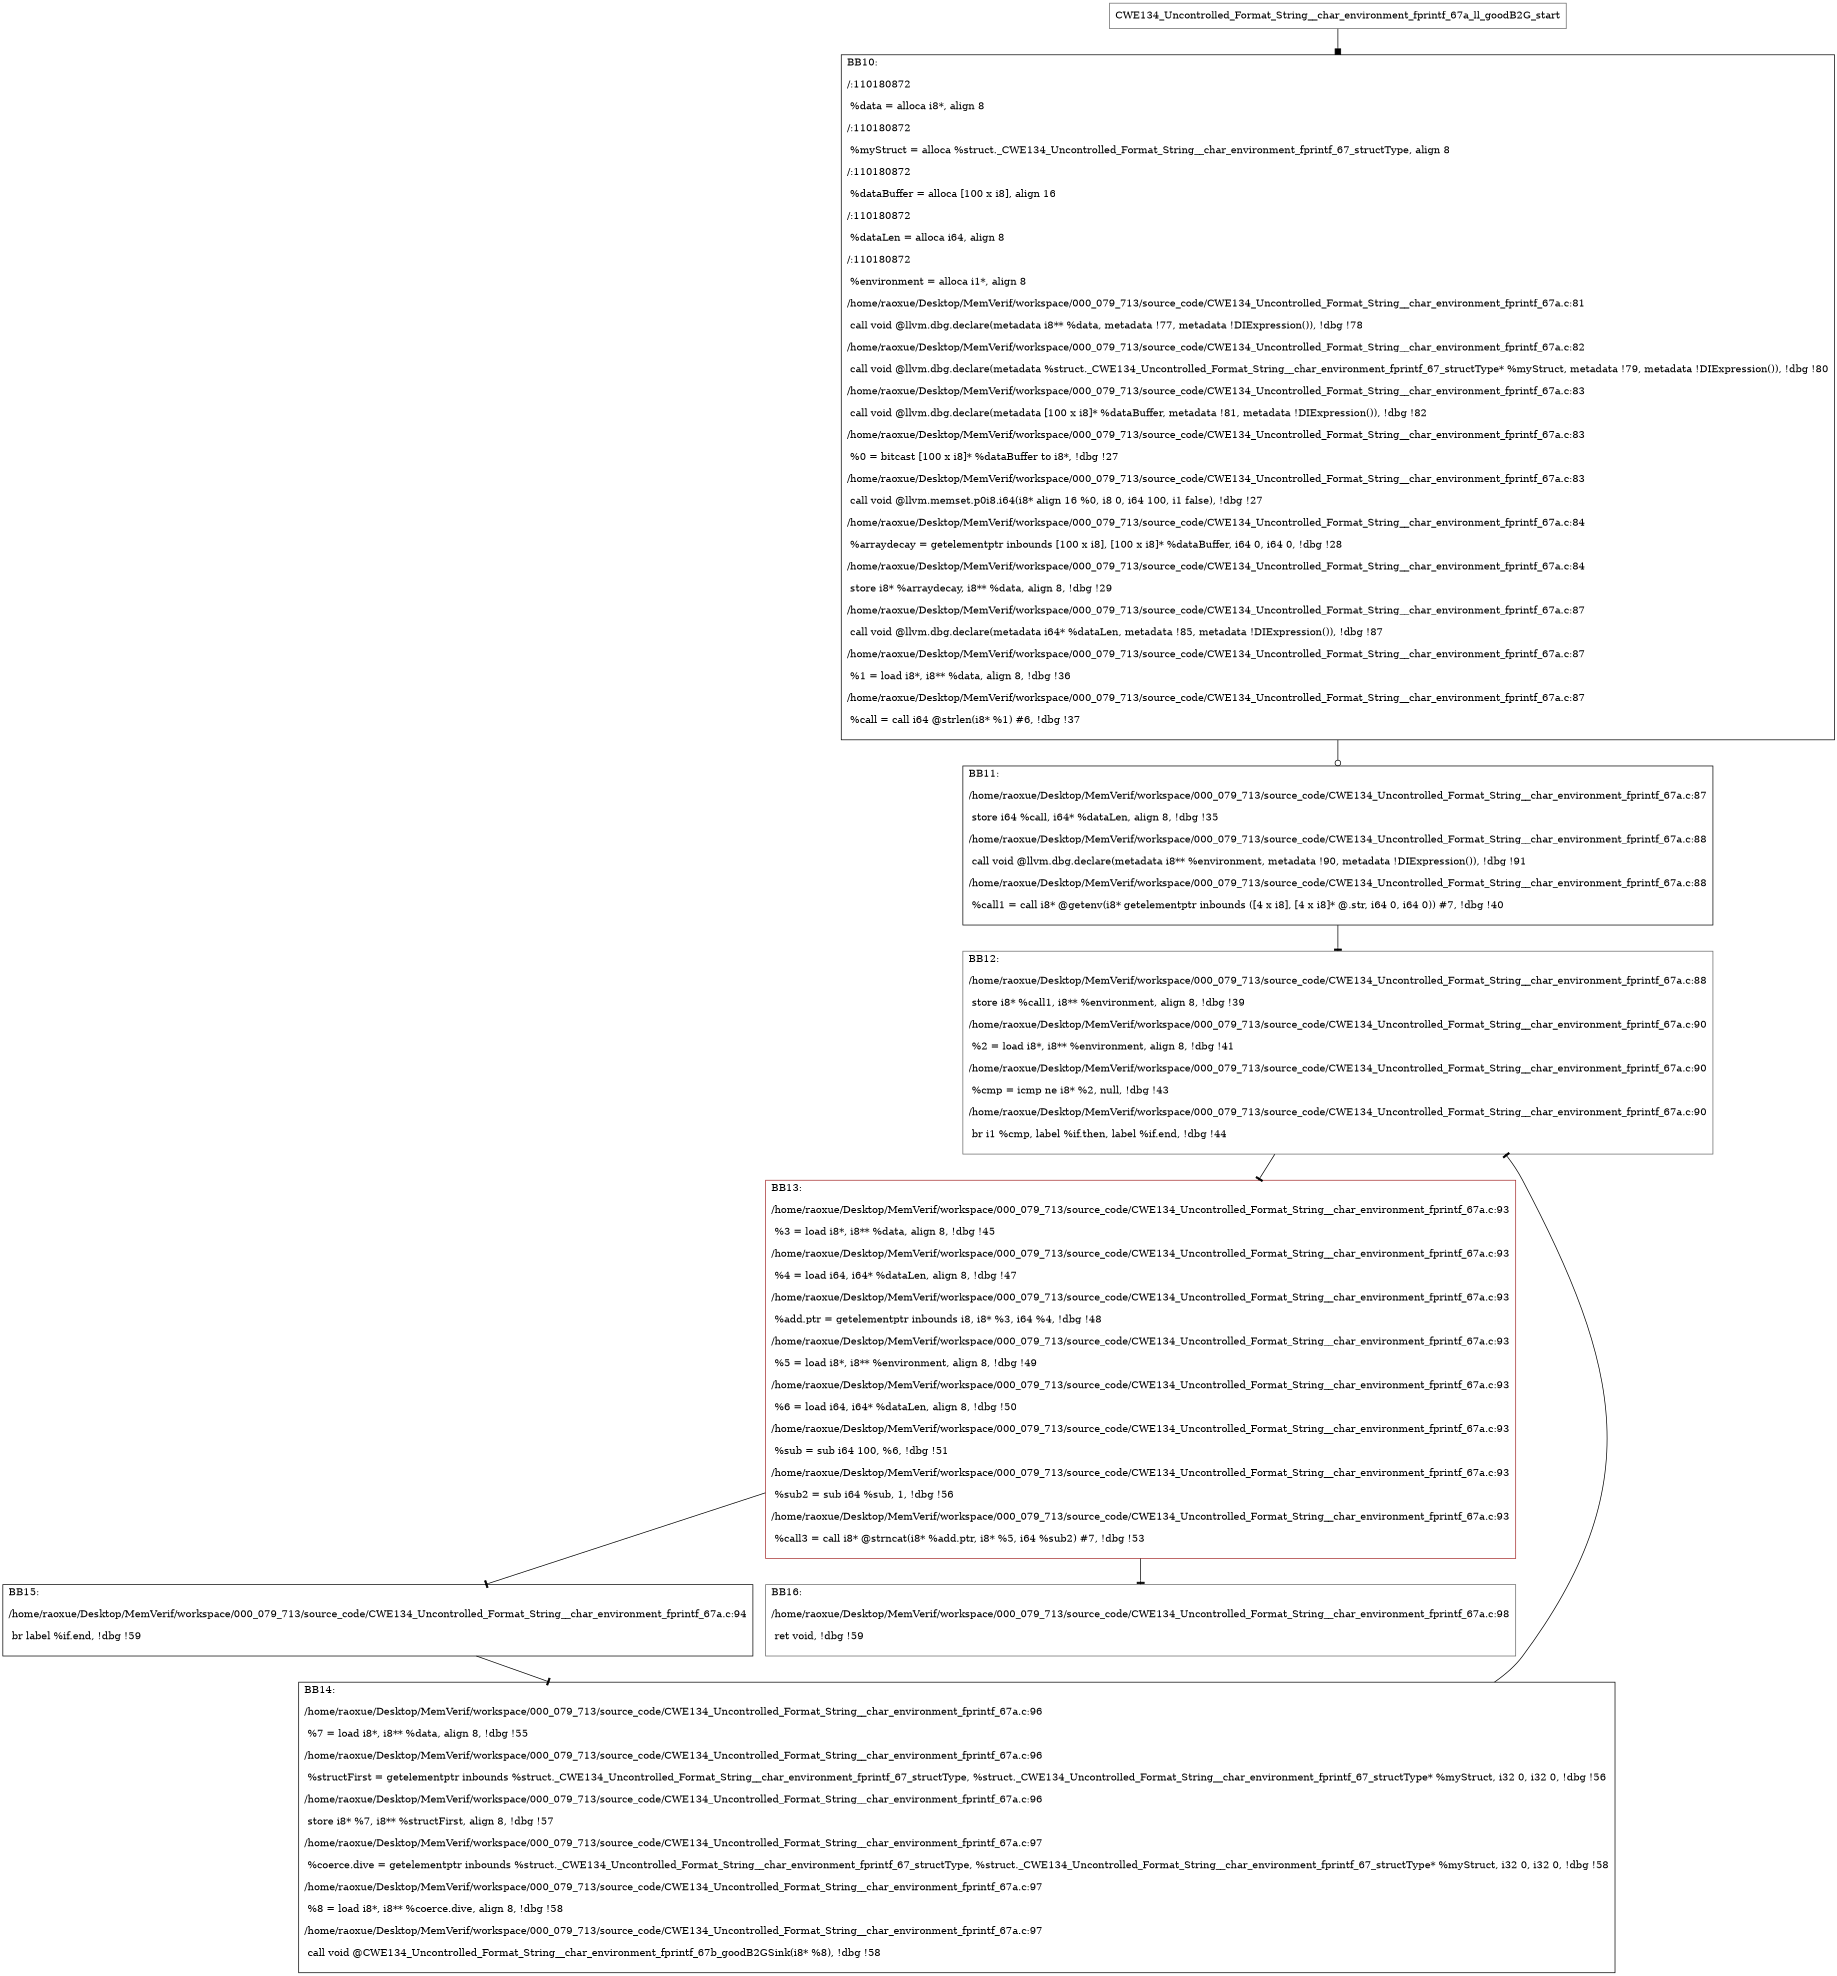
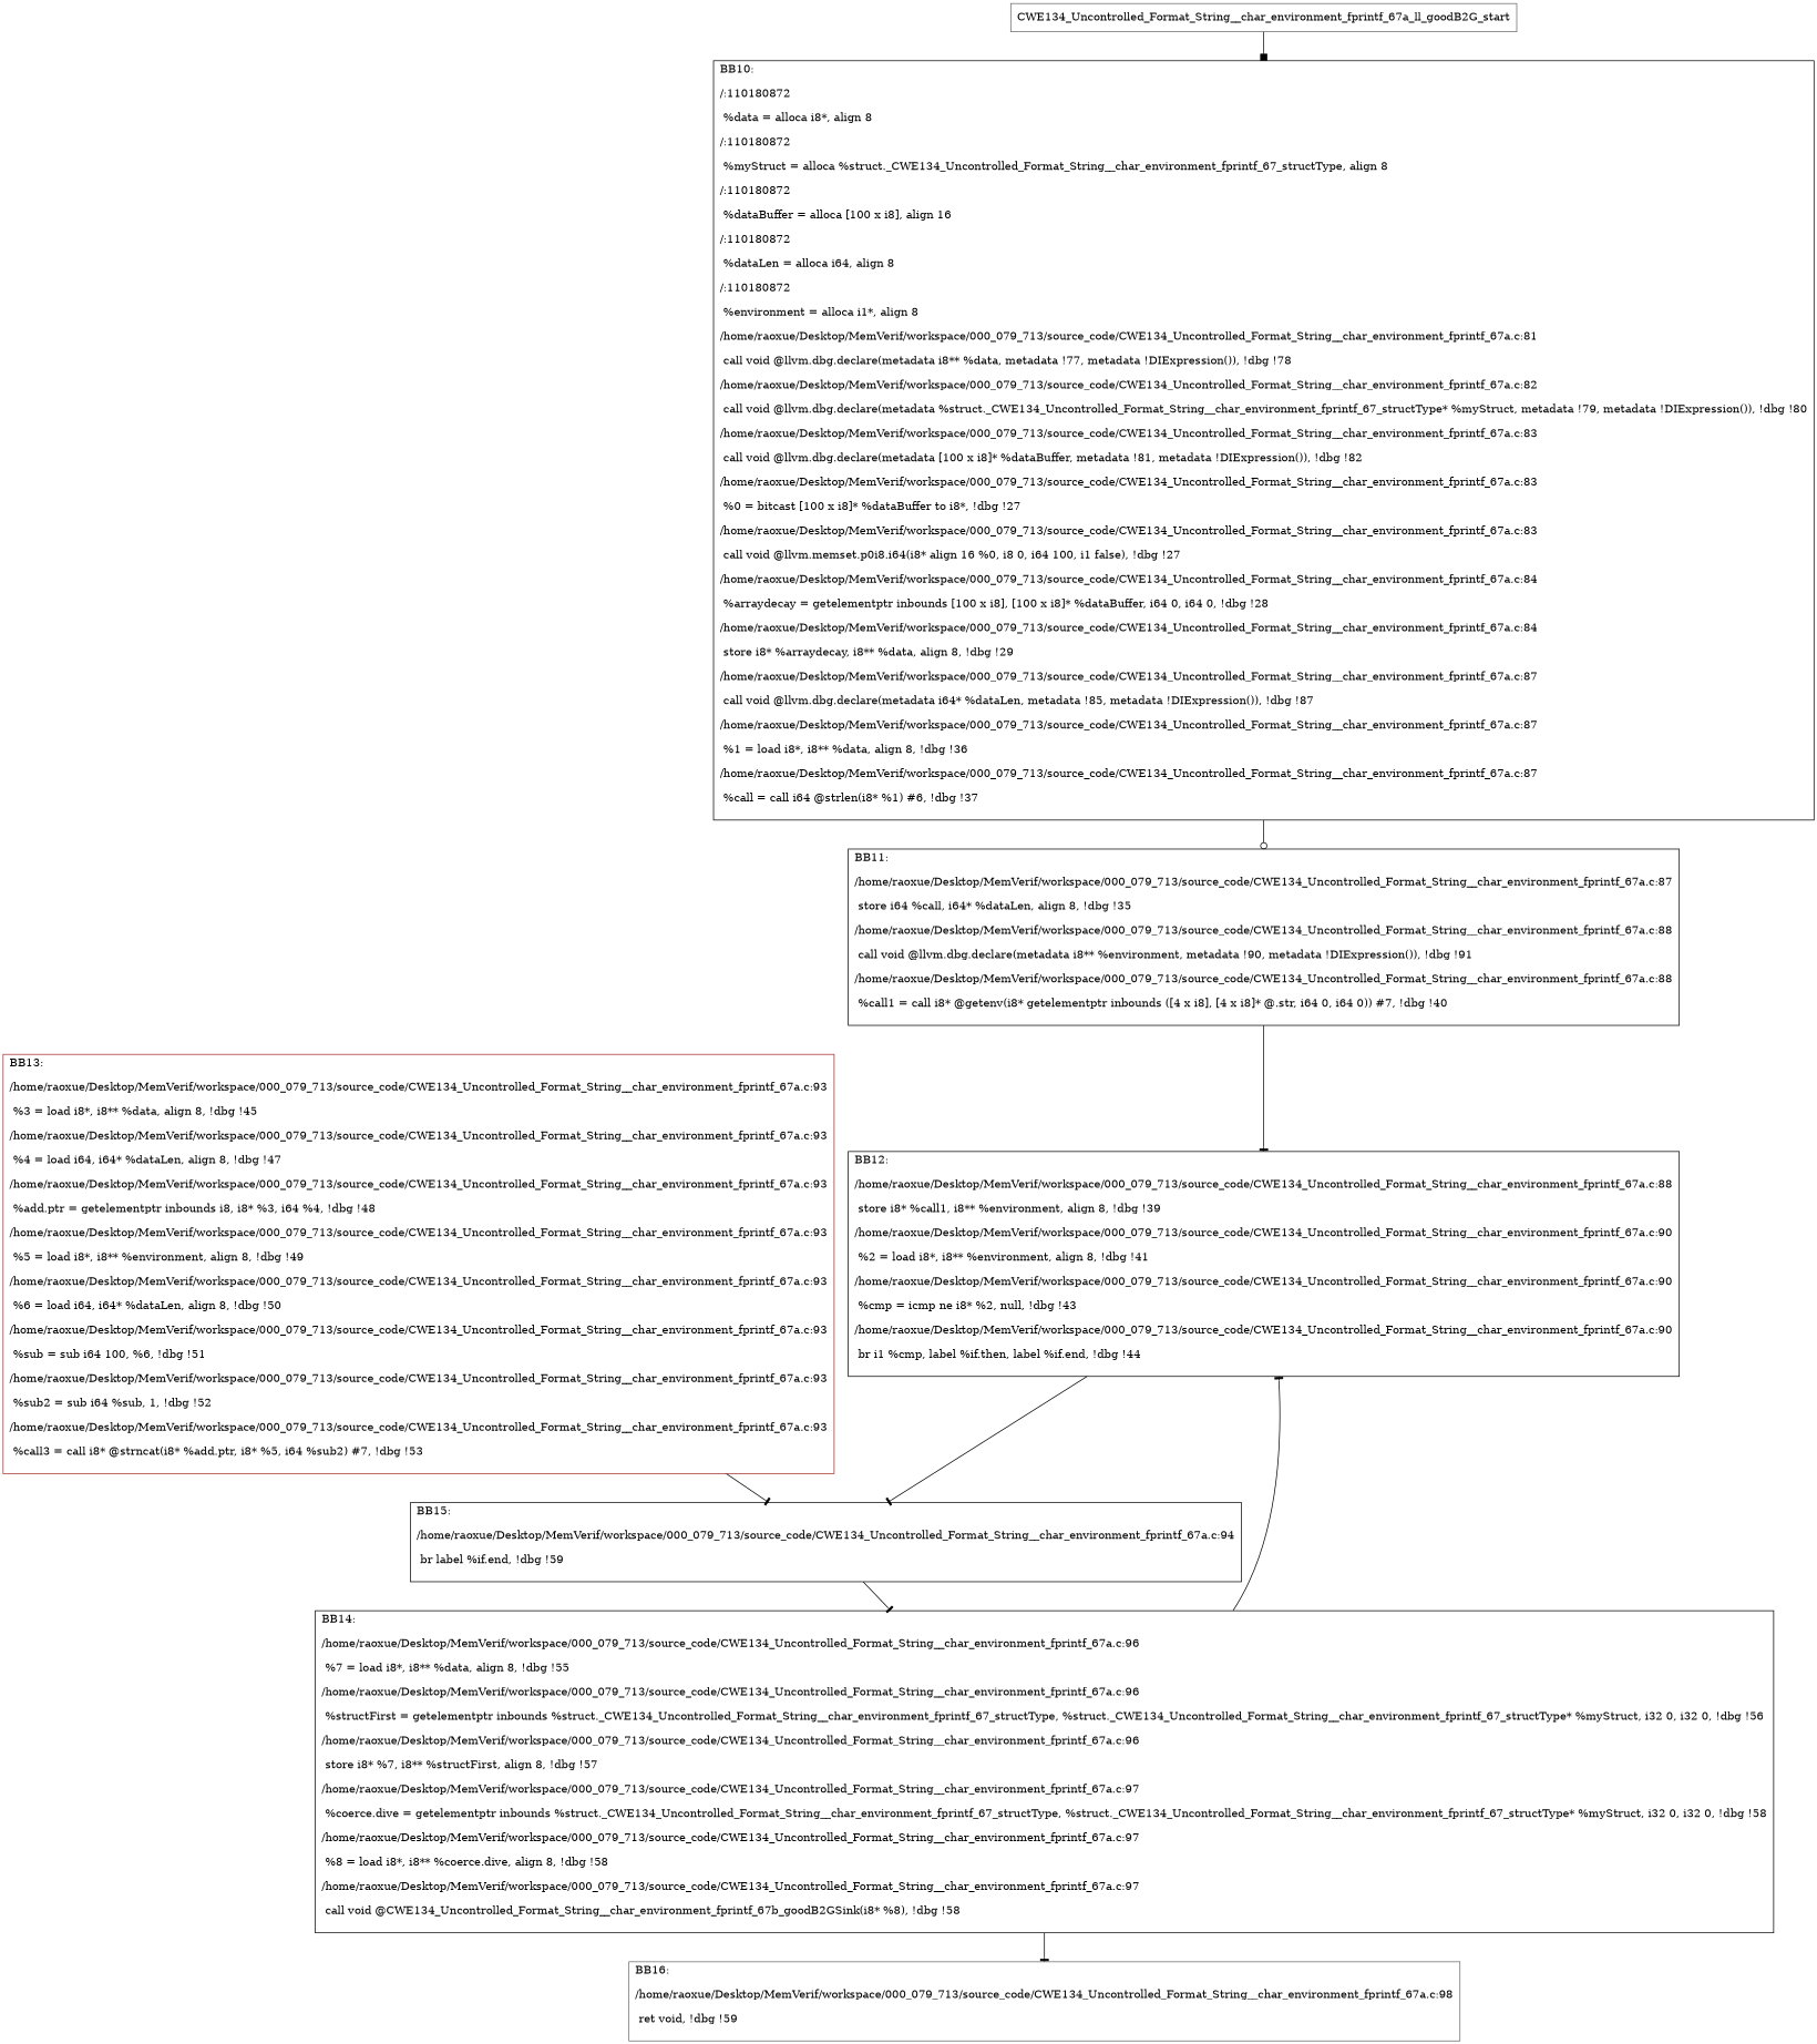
  digraph {
    node [color=black shape=record]
    edge [arrowhead=tee]
    n1 [color=gray40 label="{CWE134_Uncontrolled_Format_String__char_environment_fprintf_67a_ll_goodB2G_start}"]
    n2 [label="{BB10:\l\l/:110180872\l\n  %data = alloca i8*, align 8\l\n/:110180872\l\n  %myStruct = alloca %struct._CWE134_Uncontrolled_Format_String__char_environment_fprintf_67_structType, align 8\l\n/:110180872\l\n  %dataBuffer = alloca [100 x i8], align 16\l\n/:110180872\l\n  %dataLen = alloca i64, align 8\l\n/:110180872\l\n  %environment = alloca i1*, align 8\l\n/home/raoxue/Desktop/MemVerif/workspace/000_079_713/source_code/CWE134_Uncontrolled_Format_String__char_environment_fprintf_67a.c:81\l\n  call void @llvm.dbg.declare(metadata i8** %data, metadata !77, metadata !DIExpression()), !dbg !78\l\n/home/raoxue/Desktop/MemVerif/workspace/000_079_713/source_code/CWE134_Uncontrolled_Format_String__char_environment_fprintf_67a.c:82\l\n  call void @llvm.dbg.declare(metadata %struct._CWE134_Uncontrolled_Format_String__char_environment_fprintf_67_structType* %myStruct, metadata !79, metadata !DIExpression()), !dbg !80\l\n/home/raoxue/Desktop/MemVerif/workspace/000_079_713/source_code/CWE134_Uncontrolled_Format_String__char_environment_fprintf_67a.c:83\l\n  call void @llvm.dbg.declare(metadata [100 x i8]* %dataBuffer, metadata !81, metadata !DIExpression()), !dbg !82\l\n/home/raoxue/Desktop/MemVerif/workspace/000_079_713/source_code/CWE134_Uncontrolled_Format_String__char_environment_fprintf_67a.c:83\l\n  %0 = bitcast [100 x i8]* %dataBuffer to i8*, !dbg !27\l\n/home/raoxue/Desktop/MemVerif/workspace/000_079_713/source_code/CWE134_Uncontrolled_Format_String__char_environment_fprintf_67a.c:83\l\n  call void @llvm.memset.p0i8.i64(i8* align 16 %0, i8 0, i64 100, i1 false), !dbg !27\l\n/home/raoxue/Desktop/MemVerif/workspace/000_079_713/source_code/CWE134_Uncontrolled_Format_String__char_environment_fprintf_67a.c:84\l\n  %arraydecay = getelementptr inbounds [100 x i8], [100 x i8]* %dataBuffer, i64 0, i64 0, !dbg !28\l\n/home/raoxue/Desktop/MemVerif/workspace/000_079_713/source_code/CWE134_Uncontrolled_Format_String__char_environment_fprintf_67a.c:84\l\n  store i8* %arraydecay, i8** %data, align 8, !dbg !29\l\n/home/raoxue/Desktop/MemVerif/workspace/000_079_713/source_code/CWE134_Uncontrolled_Format_String__char_environment_fprintf_67a.c:87\l\n  call void @llvm.dbg.declare(metadata i64* %dataLen, metadata !85, metadata !DIExpression()), !dbg !87\l\n/home/raoxue/Desktop/MemVerif/workspace/000_079_713/source_code/CWE134_Uncontrolled_Format_String__char_environment_fprintf_67a.c:87\l\n  %1 = load i8*, i8** %data, align 8, !dbg !36\l\n/home/raoxue/Desktop/MemVerif/workspace/000_079_713/source_code/CWE134_Uncontrolled_Format_String__char_environment_fprintf_67a.c:87\l\n  %call = call i64 @strlen(i8* %1) #6, !dbg !37\l\n}"]
    n3 [label="{BB11:\l\l/home/raoxue/Desktop/MemVerif/workspace/000_079_713/source_code/CWE134_Uncontrolled_Format_String__char_environment_fprintf_67a.c:87\l\n  store i64 %call, i64* %dataLen, align 8, !dbg !35\l\n/home/raoxue/Desktop/MemVerif/workspace/000_079_713/source_code/CWE134_Uncontrolled_Format_String__char_environment_fprintf_67a.c:88\l\n  call void @llvm.dbg.declare(metadata i8** %environment, metadata !90, metadata !DIExpression()), !dbg !91\l\n/home/raoxue/Desktop/MemVerif/workspace/000_079_713/source_code/CWE134_Uncontrolled_Format_String__char_environment_fprintf_67a.c:88\l\n  %call1 = call i8* @getenv(i8* getelementptr inbounds ([4 x i8], [4 x i8]* @.str, i64 0, i64 0)) #7, !dbg !40\l\n}"]
-   n4 [color=gray40 label="{BB12:\l\l/home/raoxue/Desktop/MemVerif/workspace/000_079_713/source_code/CWE134_Uncontrolled_Format_String__char_environment_fprintf_67a.c:88\l\n  store i8* %call1, i8** %environment, align 8, !dbg !39\l\n/home/raoxue/Desktop/MemVerif/workspace/000_079_713/source_code/CWE134_Uncontrolled_Format_String__char_environment_fprintf_67a.c:90\l\n  %2 = load i8*, i8** %environment, align 8, !dbg !41\l\n/home/raoxue/Desktop/MemVerif/workspace/000_079_713/source_code/CWE134_Uncontrolled_Format_String__char_environment_fprintf_67a.c:90\l\n  %cmp = icmp ne i8* %2, null, !dbg !43\l\n/home/raoxue/Desktop/MemVerif/workspace/000_079_713/source_code/CWE134_Uncontrolled_Format_String__char_environment_fprintf_67a.c:90\l\n  br i1 %cmp, label %if.then, label %if.end, !dbg !44\l\n}"]
-   n5 [color=brown label="{BB13:\l\l/home/raoxue/Desktop/MemVerif/workspace/000_079_713/source_code/CWE134_Uncontrolled_Format_String__char_environment_fprintf_67a.c:93\l\n  %3 = load i8*, i8** %data, align 8, !dbg !45\l\n/home/raoxue/Desktop/MemVerif/workspace/000_079_713/source_code/CWE134_Uncontrolled_Format_String__char_environment_fprintf_67a.c:93\l\n  %4 = load i64, i64* %dataLen, align 8, !dbg !47\l\n/home/raoxue/Desktop/MemVerif/workspace/000_079_713/source_code/CWE134_Uncontrolled_Format_String__char_environment_fprintf_67a.c:93\l\n  %add.ptr = getelementptr inbounds i8, i8* %3, i64 %4, !dbg !48\l\n/home/raoxue/Desktop/MemVerif/workspace/000_079_713/source_code/CWE134_Uncontrolled_Format_String__char_environment_fprintf_67a.c:93\l\n  %5 = load i8*, i8** %environment, align 8, !dbg !49\l\n/home/raoxue/Desktop/MemVerif/workspace/000_079_713/source_code/CWE134_Uncontrolled_Format_String__char_environment_fprintf_67a.c:93\l\n  %6 = load i64, i64* %dataLen, align 8, !dbg !50\l\n/home/raoxue/Desktop/MemVerif/workspace/000_079_713/source_code/CWE134_Uncontrolled_Format_String__char_environment_fprintf_67a.c:93\l\n  %sub = sub i64 100, %6, !dbg !51\l\n/home/raoxue/Desktop/MemVerif/workspace/000_079_713/source_code/CWE134_Uncontrolled_Format_String__char_environment_fprintf_67a.c:93\l\n  %sub2 = sub i64 %sub, 1, !dbg !56\l\n/home/raoxue/Desktop/MemVerif/workspace/000_079_713/source_code/CWE134_Uncontrolled_Format_String__char_environment_fprintf_67a.c:93\l\n  %call3 = call i8* @strncat(i8* %add.ptr, i8* %5, i64 %sub2) #7, !dbg !53\l\n}"]
+   n4 [label="{BB12:\l\l/home/raoxue/Desktop/MemVerif/workspace/000_079_713/source_code/CWE134_Uncontrolled_Format_String__char_environment_fprintf_67a.c:88\l\n  store i8* %call1, i8** %environment, align 8, !dbg !39\l\n/home/raoxue/Desktop/MemVerif/workspace/000_079_713/source_code/CWE134_Uncontrolled_Format_String__char_environment_fprintf_67a.c:90\l\n  %2 = load i8*, i8** %environment, align 8, !dbg !41\l\n/home/raoxue/Desktop/MemVerif/workspace/000_079_713/source_code/CWE134_Uncontrolled_Format_String__char_environment_fprintf_67a.c:90\l\n  %cmp = icmp ne i8* %2, null, !dbg !43\l\n/home/raoxue/Desktop/MemVerif/workspace/000_079_713/source_code/CWE134_Uncontrolled_Format_String__char_environment_fprintf_67a.c:90\l\n  br i1 %cmp, label %if.then, label %if.end, !dbg !44\l\n}"]
+   n5 [color=brown label="{BB13:\l\l/home/raoxue/Desktop/MemVerif/workspace/000_079_713/source_code/CWE134_Uncontrolled_Format_String__char_environment_fprintf_67a.c:93\l\n  %3 = load i8*, i8** %data, align 8, !dbg !45\l\n/home/raoxue/Desktop/MemVerif/workspace/000_079_713/source_code/CWE134_Uncontrolled_Format_String__char_environment_fprintf_67a.c:93\l\n  %4 = load i64, i64* %dataLen, align 8, !dbg !47\l\n/home/raoxue/Desktop/MemVerif/workspace/000_079_713/source_code/CWE134_Uncontrolled_Format_String__char_environment_fprintf_67a.c:93\l\n  %add.ptr = getelementptr inbounds i8, i8* %3, i64 %4, !dbg !48\l\n/home/raoxue/Desktop/MemVerif/workspace/000_079_713/source_code/CWE134_Uncontrolled_Format_String__char_environment_fprintf_67a.c:93\l\n  %5 = load i8*, i8** %environment, align 8, !dbg !49\l\n/home/raoxue/Desktop/MemVerif/workspace/000_079_713/source_code/CWE134_Uncontrolled_Format_String__char_environment_fprintf_67a.c:93\l\n  %6 = load i64, i64* %dataLen, align 8, !dbg !50\l\n/home/raoxue/Desktop/MemVerif/workspace/000_079_713/source_code/CWE134_Uncontrolled_Format_String__char_environment_fprintf_67a.c:93\l\n  %sub = sub i64 100, %6, !dbg !51\l\n/home/raoxue/Desktop/MemVerif/workspace/000_079_713/source_code/CWE134_Uncontrolled_Format_String__char_environment_fprintf_67a.c:93\l\n  %sub2 = sub i64 %sub, 1, !dbg !52\l\n/home/raoxue/Desktop/MemVerif/workspace/000_079_713/source_code/CWE134_Uncontrolled_Format_String__char_environment_fprintf_67a.c:93\l\n  %call3 = call i8* @strncat(i8* %add.ptr, i8* %5, i64 %sub2) #7, !dbg !53\l\n}"]
    n6 [label="{BB15:\l\l/home/raoxue/Desktop/MemVerif/workspace/000_079_713/source_code/CWE134_Uncontrolled_Format_String__char_environment_fprintf_67a.c:94\l\n  br label %if.end, !dbg !59\l\n}"]
    n7 [label="{BB14:\l\l/home/raoxue/Desktop/MemVerif/workspace/000_079_713/source_code/CWE134_Uncontrolled_Format_String__char_environment_fprintf_67a.c:96\l\n  %7 = load i8*, i8** %data, align 8, !dbg !55\l\n/home/raoxue/Desktop/MemVerif/workspace/000_079_713/source_code/CWE134_Uncontrolled_Format_String__char_environment_fprintf_67a.c:96\l\n  %structFirst = getelementptr inbounds %struct._CWE134_Uncontrolled_Format_String__char_environment_fprintf_67_structType, %struct._CWE134_Uncontrolled_Format_String__char_environment_fprintf_67_structType* %myStruct, i32 0, i32 0, !dbg !56\l\n/home/raoxue/Desktop/MemVerif/workspace/000_079_713/source_code/CWE134_Uncontrolled_Format_String__char_environment_fprintf_67a.c:96\l\n  store i8* %7, i8** %structFirst, align 8, !dbg !57\l\n/home/raoxue/Desktop/MemVerif/workspace/000_079_713/source_code/CWE134_Uncontrolled_Format_String__char_environment_fprintf_67a.c:97\l\n  %coerce.dive = getelementptr inbounds %struct._CWE134_Uncontrolled_Format_String__char_environment_fprintf_67_structType, %struct._CWE134_Uncontrolled_Format_String__char_environment_fprintf_67_structType* %myStruct, i32 0, i32 0, !dbg !58\l\n/home/raoxue/Desktop/MemVerif/workspace/000_079_713/source_code/CWE134_Uncontrolled_Format_String__char_environment_fprintf_67a.c:97\l\n  %8 = load i8*, i8** %coerce.dive, align 8, !dbg !58\l\n/home/raoxue/Desktop/MemVerif/workspace/000_079_713/source_code/CWE134_Uncontrolled_Format_String__char_environment_fprintf_67a.c:97\l\n  call void @CWE134_Uncontrolled_Format_String__char_environment_fprintf_67b_goodB2GSink(i8* %8), !dbg !58\l\n}"]
    n8 [color=gray40 label="{BB16:\l\l/home/raoxue/Desktop/MemVerif/workspace/000_079_713/source_code/CWE134_Uncontrolled_Format_String__char_environment_fprintf_67a.c:98\l\n  ret void, !dbg !59\l\n}"]
    n1 -> n2 [arrowhead=box]
    n2 -> n3 [arrowhead=odot]
    n3 -> n4
-   n4 -> n5
+   n4 -> n6
    n5 -> n6
    n6 -> n7
    n7 -> n4
-   n5 -> n8
+   n7 -> n8
  }
